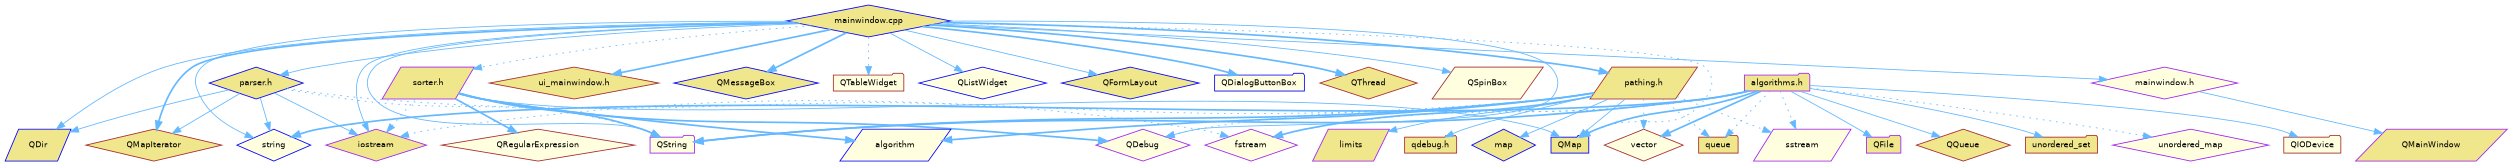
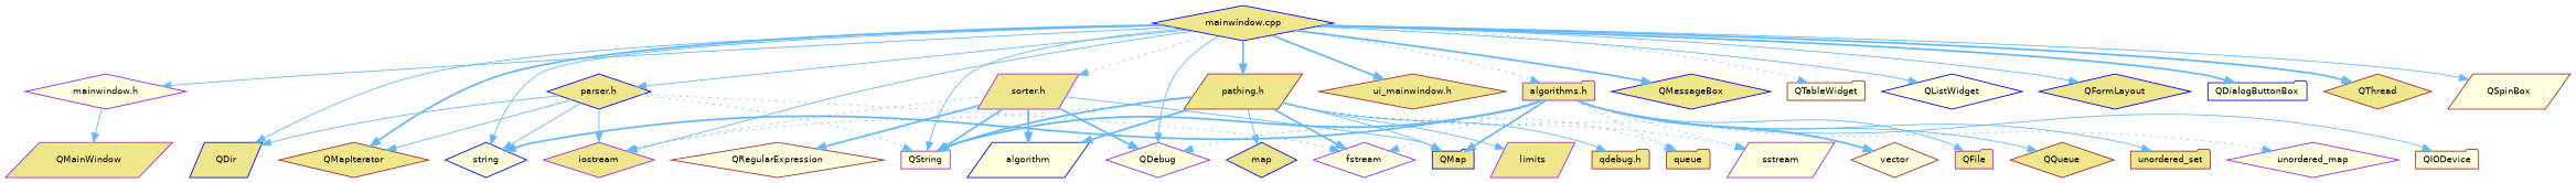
  digraph {
    node [color=brown fillcolor=khaki fontname=Helvetica fontsize=10 shape=diamond style=filled]
    edge [color=steelblue1 fontname=Helvetica fontsize=10 labelfontname=Helvetica labelfontsize=10 style=solid]
    n1 [color=blue fontcolor=black height=0.2 label="mainwindow.cpp" width=0.4]
    n2 [color=purple fillcolor=lightyellow height=0.2 label="mainwindow.h" width=0.4]
    n3 [color=blue height=0.2 label="parser.h" width=0.4]
    n4 [color=blue height=0.2 label=QDir shape=parallelogram width=0.4]
    n5 [height=0.2 label=QMapIterator width=0.4]
    n6 [color=purple fillcolor=lightyellow height=0.2 label=QString shape=folder width=0.4]
    n7 [color=purple height=0.2 label=iostream width=0.4]
    n8 [color=blue fillcolor=lightyellow height=0.2 label=string width=0.4]
    n9 [color=purple height=0.2 label="sorter.h" shape=parallelogram width=0.4]
    n10 [color=purple fillcolor=lightyellow height=0.2 label=QDebug width=0.4]
    n11 [height=0.2 label="pathing.h" shape=parallelogram width=0.4]
    n12 [height=0.2 label="ui_mainwindow.h" width=0.4]
    n13 [color=purple height=0.2 label="algorithms.h" shape=folder width=0.4]
    n14 [color=blue height=0.2 label=QMessageBox width=0.4]
    n15 [fillcolor=lightyellow height=0.2 label=QTableWidget shape=folder width=0.4]
    n16 [color=blue fillcolor=lightyellow height=0.2 label=QListWidget width=0.4]
    n17 [color=blue height=0.2 label=QFormLayout width=0.4]
    n18 [color=blue fillcolor=lightyellow height=0.2 label=QDialogButtonBox shape=folder width=0.4]
    n19 [height=0.2 label=QThread width=0.4]
    n20 [fillcolor=lightyellow height=0.2 label=QSpinBox shape=parallelogram width=0.4]
    n21 [color=purple height=0.2 label=QMainWindow shape=parallelogram width=0.4]
    n22 [color=purple fillcolor=lightyellow height=0.2 label=fstream width=0.4]
    n23 [color=blue height=0.2 label=QMap shape=folder width=0.4]
    n24 [color=blue fillcolor=lightyellow height=0.2 label=algorithm shape=parallelogram width=0.4]
    n25 [fillcolor=lightyellow height=0.2 label=QRegularExpression width=0.4]
    n26 [height=0.2 label="qdebug.h" shape=folder width=0.4]
    n27 [color=purple fillcolor=lightyellow height=0.2 label=sstream shape=parallelogram width=0.4]
    n28 [fillcolor=lightyellow height=0.2 label=vector width=0.4]
    n29 [color=blue height=0.2 label=map width=0.4]
    n30 [height=0.2 label=queue shape=folder width=0.4]
    n31 [color=purple height=0.2 label=limits shape=parallelogram width=0.4]
    n32 [fillcolor=lightyellow height=0.2 label=QIODevice shape=folder width=0.4]
    n33 [color=purple height=0.2 label=QFile shape=folder width=0.4]
    n34 [height=0.2 label=QQueue width=0.4]
    n35 [height=0.2 label=unordered_set shape=folder width=0.4]
    n36 [color=purple fillcolor=lightyellow height=0.2 label=unordered_map width=0.4]
    n1 -> n2
    n1 -> n3
    n1 -> n4
    n1 -> n5 [style=bold]
    n1 -> n6
    n1 -> n7
    n1 -> n8
    n1 -> n9 [style=dotted]
    n1 -> n10
    n1 -> n11 [style=bold]
    n1 -> n12 [style=bold]
-   n1 -> n23 [style=dotted]
+   n1 -> n13 [style=dotted]
    n1 -> n14 [style=bold]
    n1 -> n15 [style=dotted]
    n1 -> n16
    n1 -> n17
    n1 -> n18 [style=bold]
    n1 -> n19 [style=bold]
    n1 -> n20
    n2 -> n21
    n3 -> n4
    n3 -> n5
    n3 -> n6 [style=dotted]
    n3 -> n7
    n3 -> n8
    n3 -> n22 [style=dotted]
    n9 -> n6 [style=bold]
    n9 -> n7 [style=dotted]
    n9 -> n10 [style=bold]
    n9 -> n23
    n9 -> n24 [style=bold]
    n9 -> n25 [style=bold]
    n11 -> n6 [style=bold]
    n11 -> n7 [style=dotted]
    n11 -> n22 [style=bold]
    n11 -> n23
    n11 -> n24 [style=bold]
    n11 -> n26
    n11 -> n27 [style=dotted]
    n11 -> n28 [style=dotted]
    n11 -> n29
    n11 -> n30 [style=dotted]
    n11 -> n31
    n13 -> n6 [style=bold]
    n13 -> n8 [style=bold]
    n13 -> n10 [style=dotted]
    n13 -> n22 [style=dotted]
    n13 -> n23 [style=bold]
    n13 -> n27 [style=dotted]
    n13 -> n28 [style=bold]
    n13 -> n30 [style=dotted]
    n13 -> n32
    n13 -> n33
    n13 -> n34
    n13 -> n35
    n13 -> n36 [style=dotted]
  }
